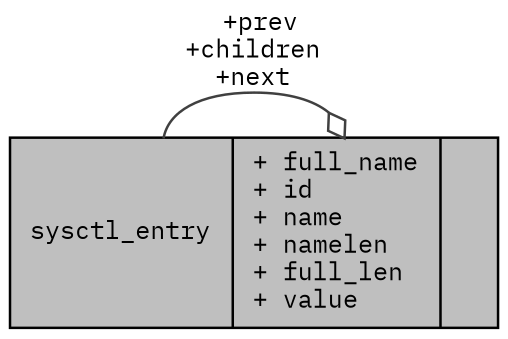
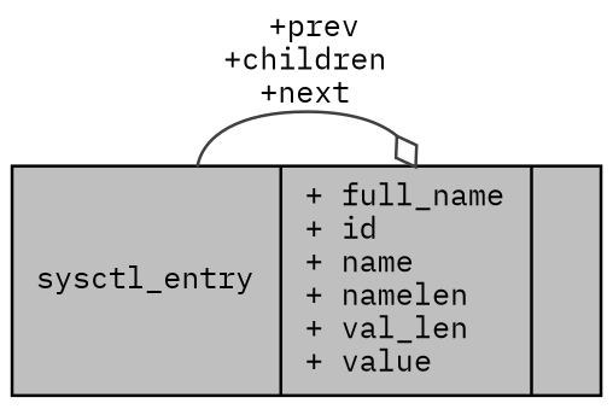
  digraph {
    rankdir=LR
    fontname="IBM Plex Mono"
-   n1 [color=black fillcolor=grey75 fontcolor=black fontname="IBM Plex Mono" fontsize=10 height=0.2 label="{sysctl_entry\n|+ full_name\l+ id\l+ name\l+ namelen\l+ full_len\l+ value\l|}" shape=record style=filled width=0.4]
+   n1 [color=black fillcolor=grey75 fontcolor=black fontname="IBM Plex Mono" fontsize=10 height=0.2 label="{sysctl_entry\n|+ full_name\l+ id\l+ name\l+ namelen\l+ val_len\l+ value\l|}" shape=record style=filled width=0.4]
    n1 -> n1 [arrowhead=odiamond color=grey25 fontname="IBM Plex Mono" fontsize=10 label=" +prev\n+children\n+next" labelfontname=Helvetica labelfontsize=10 style=solid]
  }
